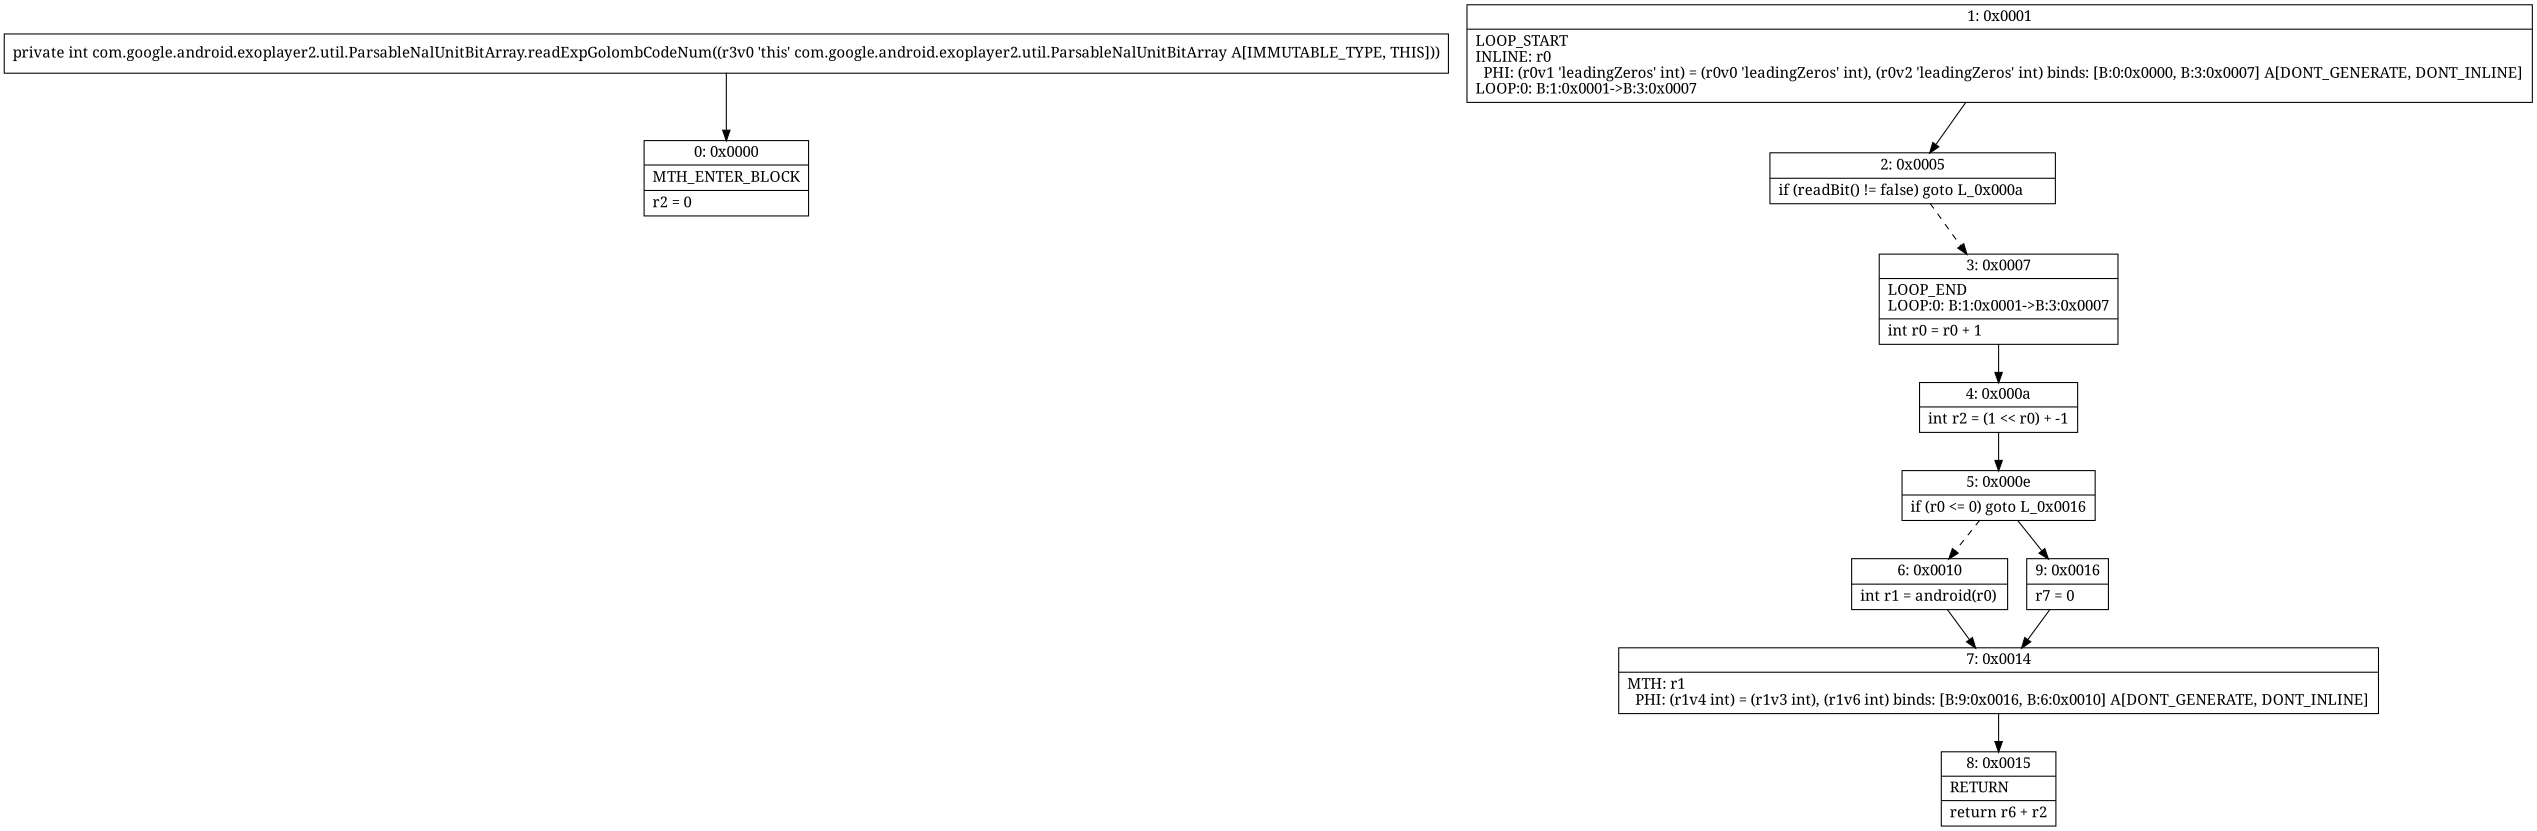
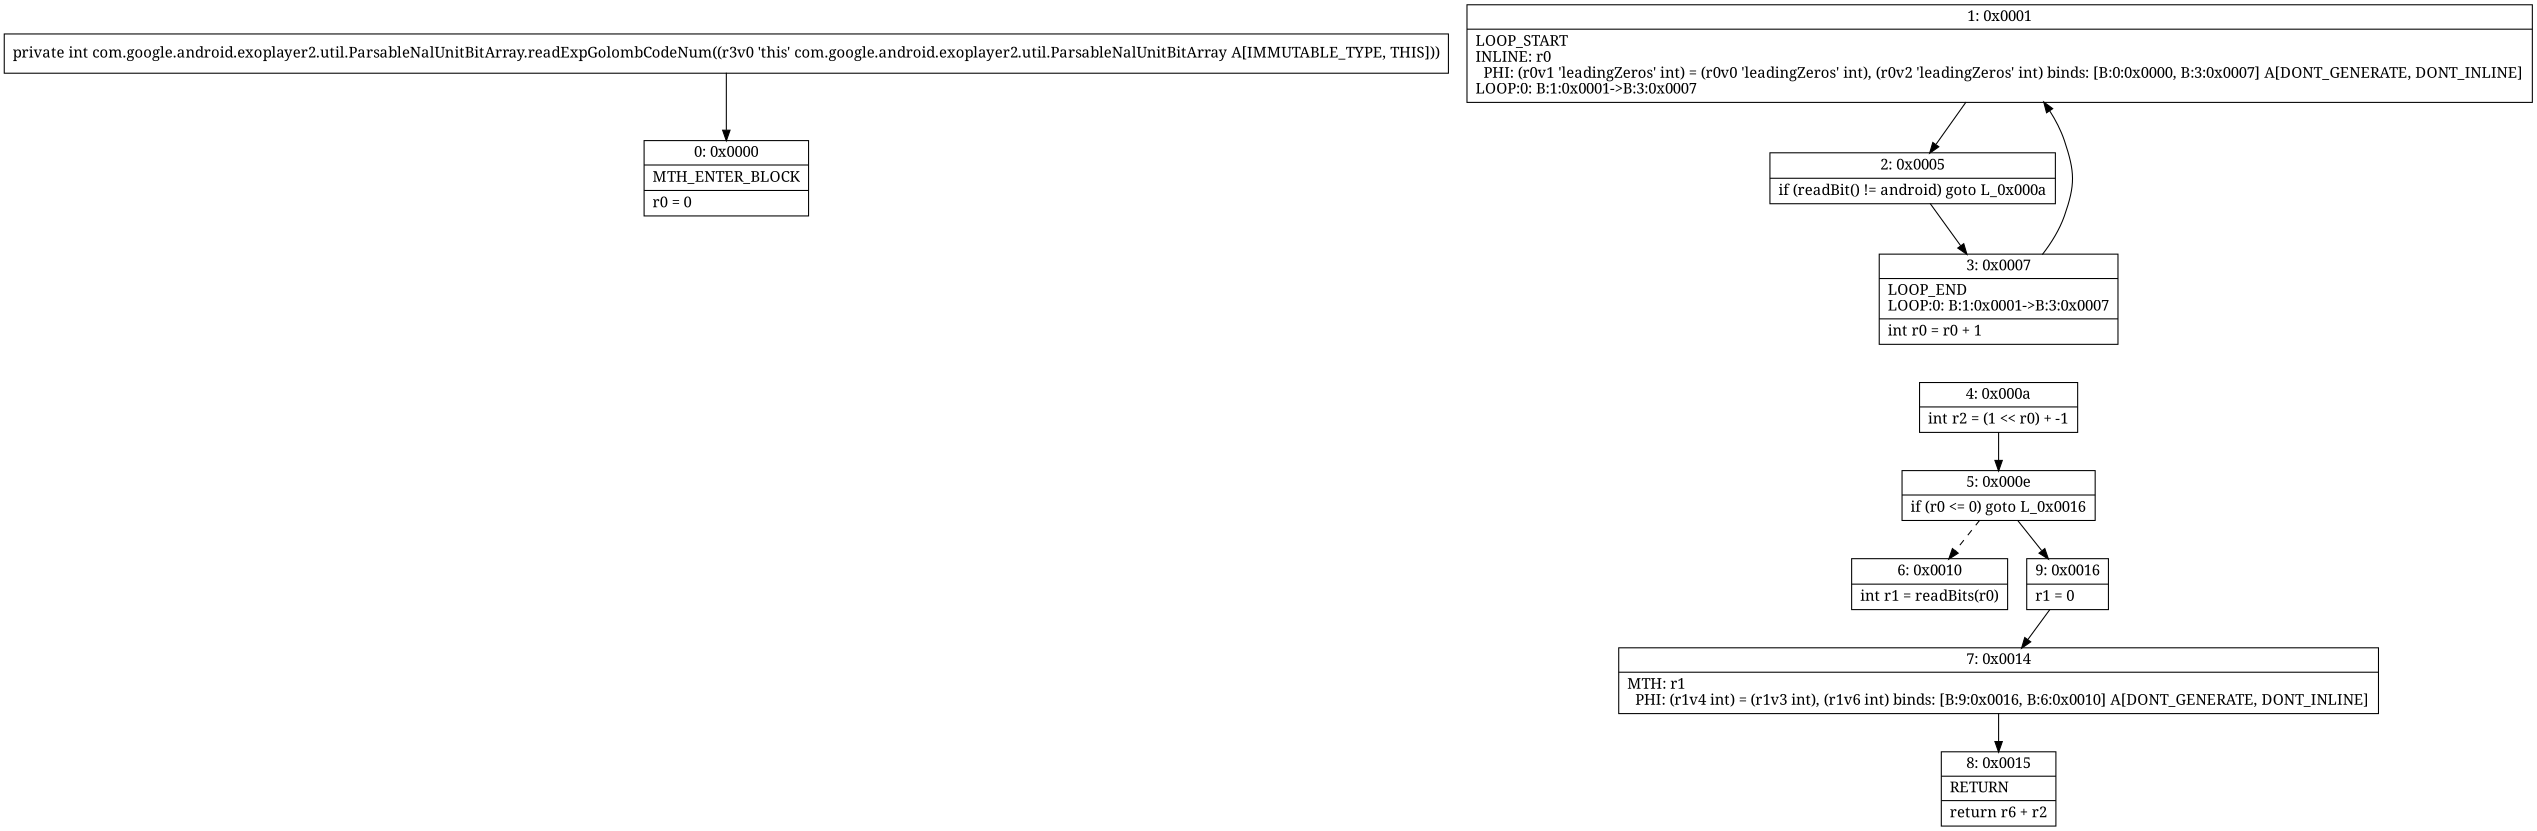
  digraph {
    fontname="Noto Serif"
    node [fontname="Noto Serif" shape=record]
    edge [fontname="Noto Serif"]
-   n1 [label="{0\:\ 0x0000|MTH_ENTER_BLOCK\l|r2 = 0\l}"]
+   n1 [label="{0\:\ 0x0000|MTH_ENTER_BLOCK\l|r0 = 0\l}"]
    n2 [label="{1\:\ 0x0001|LOOP_START\lINLINE: r0 \l  PHI: (r0v1 'leadingZeros' int) = (r0v0 'leadingZeros' int), (r0v2 'leadingZeros' int) binds: [B:0:0x0000, B:3:0x0007] A[DONT_GENERATE, DONT_INLINE]\lLOOP:0: B:1:0x0001\-\>B:3:0x0007\l}"]
-   n3 [label="{2\:\ 0x0005|if (readBit() != false) goto L_0x000a\l}"]
+   n3 [label="{2\:\ 0x0005|if (readBit() != android) goto L_0x000a\l}"]
    n4 [label="{3\:\ 0x0007|LOOP_END\lLOOP:0: B:1:0x0001\-\>B:3:0x0007\l|int r0 = r0 + 1\l}"]
    n5 [label="{4\:\ 0x000a|int r2 = (1 \<\< r0) + \-1\l}"]
    n6 [label="{5\:\ 0x000e|if (r0 \<= 0) goto L_0x0016\l}"]
-   n7 [label="{6\:\ 0x0010|int r1 = android(r0)\l}"]
-   n8 [label="{9\:\ 0x0016|r7 = 0\l}"]
+   n7 [label="{6\:\ 0x0010|int r1 = readBits(r0)\l}"]
+   n8 [label="{9\:\ 0x0016|r1 = 0\l}"]
    n9 [label="{7\:\ 0x0014|MTH: r1 \l  PHI: (r1v4 int) = (r1v3 int), (r1v6 int) binds: [B:9:0x0016, B:6:0x0010] A[DONT_GENERATE, DONT_INLINE]\l}"]
    n10 [label="{8\:\ 0x0015|RETURN\l|return r6 + r2\l}"]
    n11 [label="{private int com.google.android.exoplayer2.util.ParsableNalUnitBitArray.readExpGolombCodeNum((r3v0 'this' com.google.android.exoplayer2.util.ParsableNalUnitBitArray A[IMMUTABLE_TYPE, THIS])) }"]
    n2 -> n3
-   n3 -> n4 [style=dashed]
-   n4 -> n5
+   n3 -> n4 [style=solid]
+   n4 -> n2
    n5 -> n6
    n6 -> n7 [style=dashed]
    n6 -> n8
-   n7 -> n9
    n8 -> n9
    n9 -> n10
    n11 -> n1
  }
